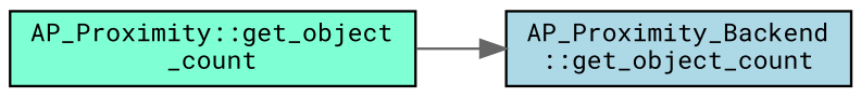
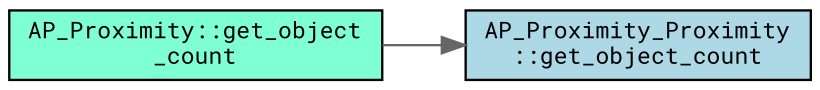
  digraph {
    rankdir=LR
    fontname="Roboto Mono"
    node [color=black fontname="Roboto Mono" fontsize=10 shape=record style=filled]
    n1 [fillcolor=aquamarine fontcolor=black height=0.2 label="AP_Proximity::get_object\l_count" width=0.4]
-   n2 [fillcolor=lightblue height=0.2 label="AP_Proximity_Backend\l::get_object_count" width=0.4]
+   n2 [fillcolor=lightblue height=0.2 label="AP_Proximity_Proximity\l::get_object_count" width=0.4]
    n1 -> n2 [color=gray40 fontname="Roboto Mono" fontsize=10 labelfontname=Helvetica labelfontsize=10 style=solid]
  }
